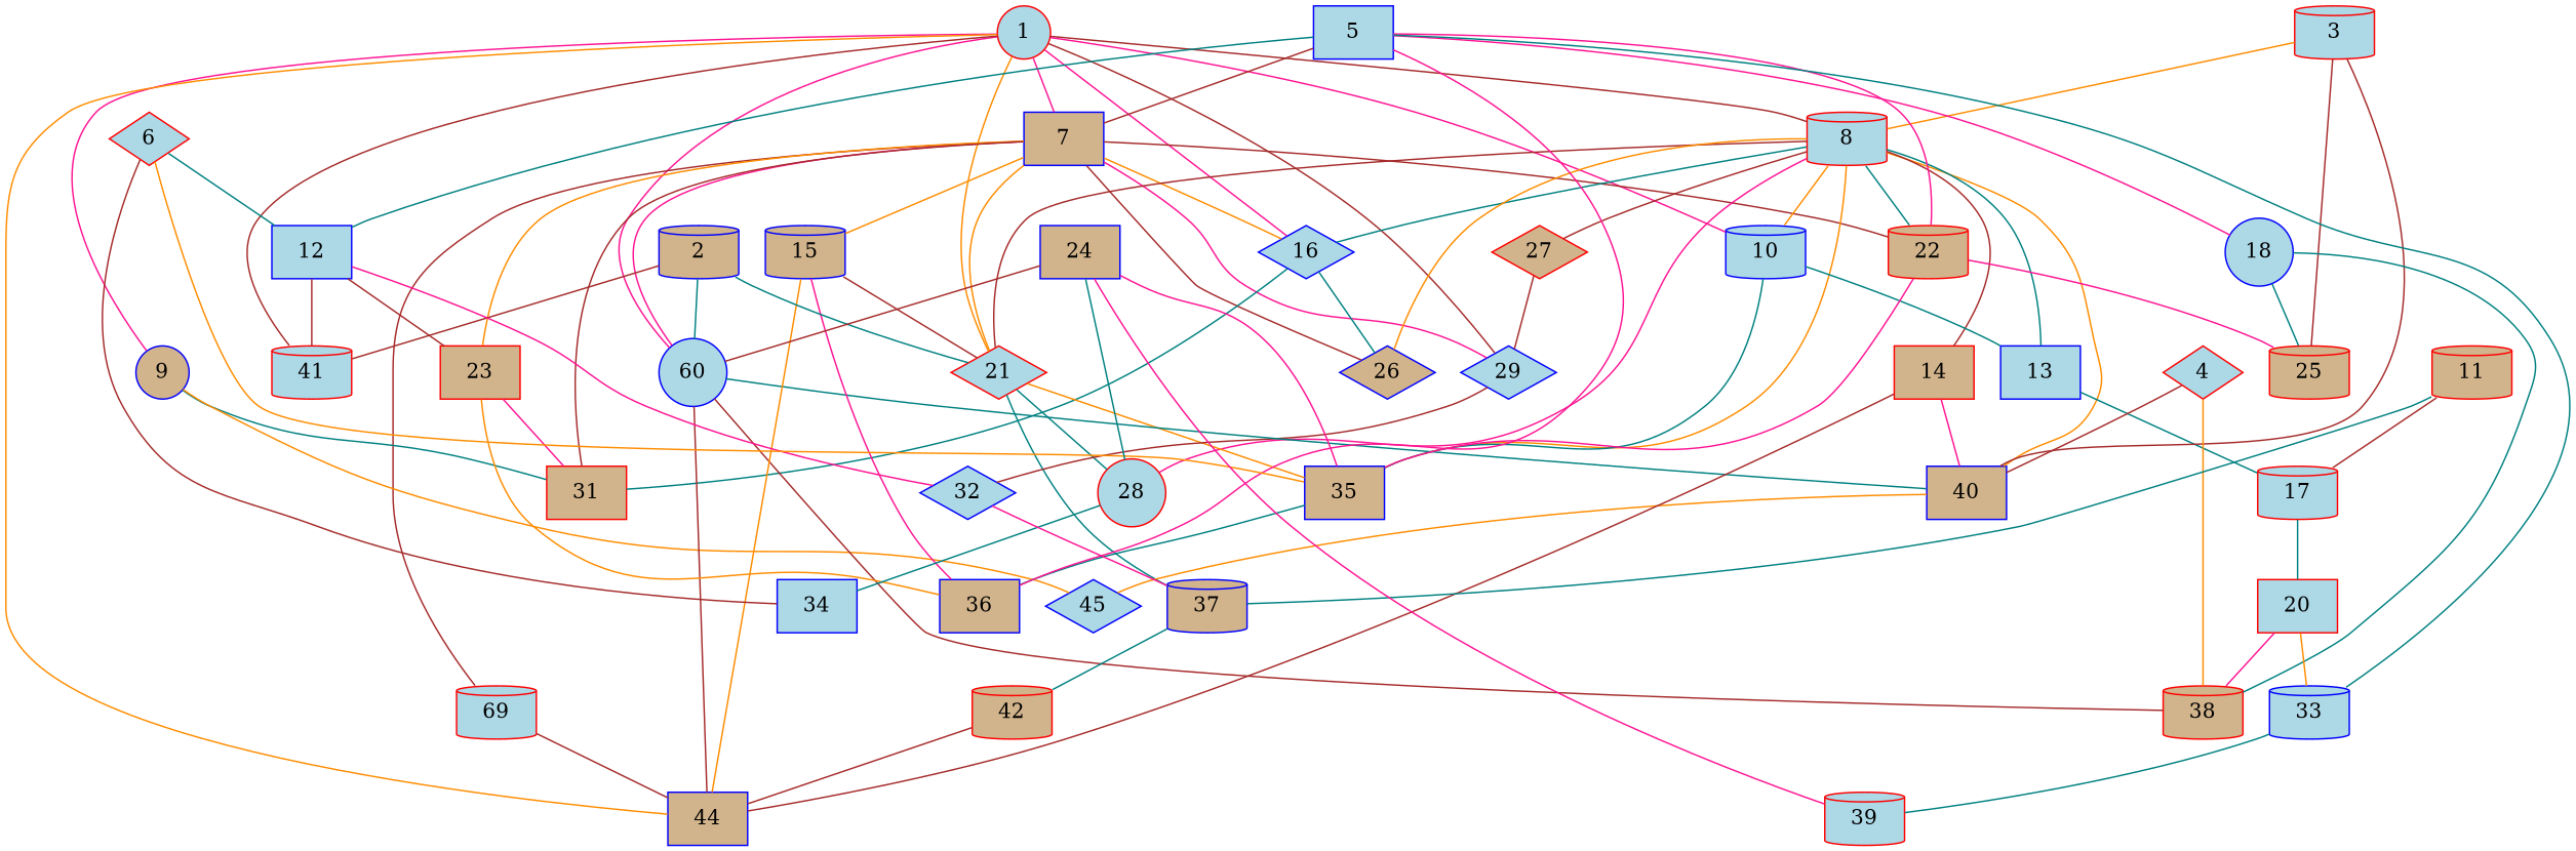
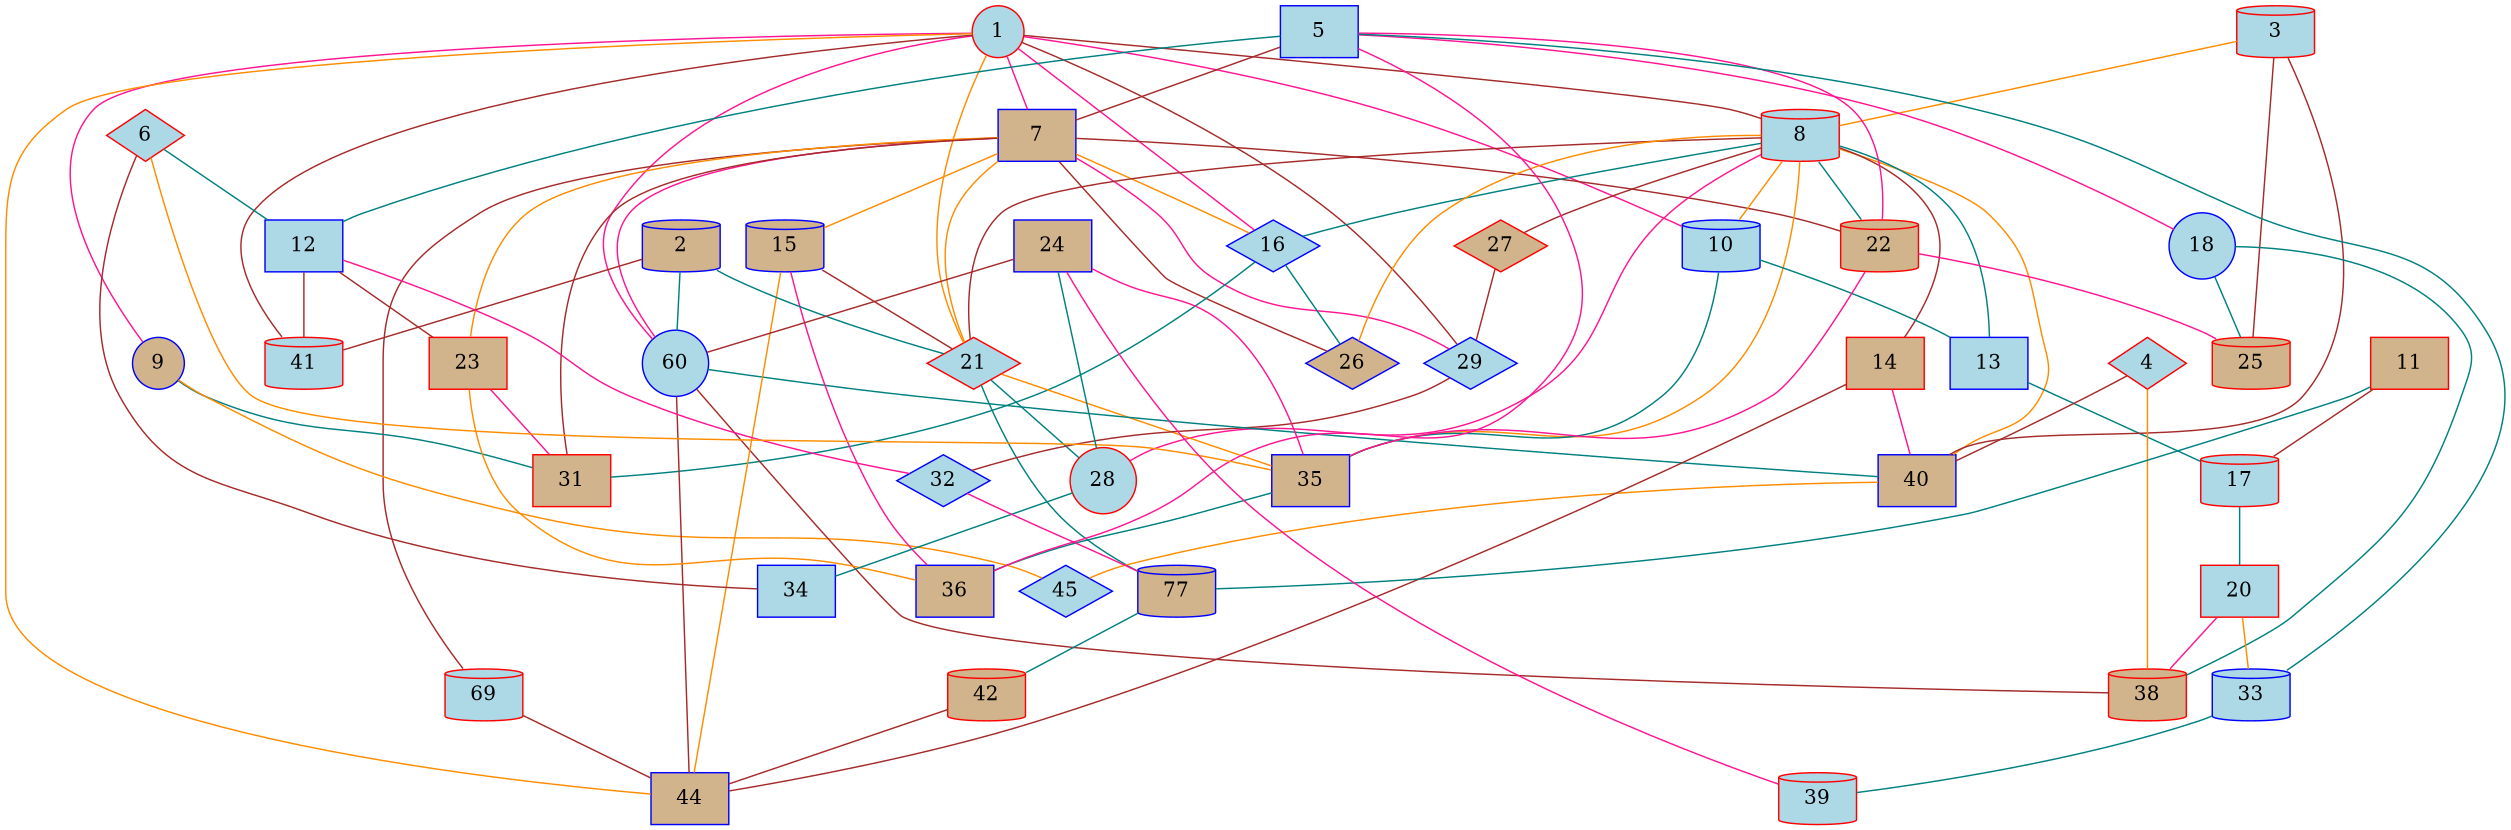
  graph {
    node [color=blue fillcolor=lightblue shape=cylinder style=filled]
    edge [color=brown weight=1.0]
    1 [color=red shape=circle]
    7 [fillcolor=tan shape=box]
    8 [color=red]
    9 [fillcolor=tan shape=circle]
    10
    16 [shape=diamond]
    21 [color=red shape=diamond]
    29 [shape=diamond]
    n9 [label=60 shape=circle]
    41 [color=red]
    44 [fillcolor=tan shape=box]
    22 [color=red fillcolor=tan]
    15 [fillcolor=tan]
    n14 [color=red label=69]
    23 [color=red fillcolor=tan shape=box]
    26 [fillcolor=tan shape=diamond]
    31 [color=red fillcolor=tan shape=box]
    40 [fillcolor=tan shape=box]
    35 [fillcolor=tan shape=box]
    13 [shape=box]
    14 [color=red fillcolor=tan shape=box]
    27 [color=red fillcolor=tan shape=diamond]
    28 [color=red shape=circle]
    45 [shape=diamond]
-   37 [fillcolor=tan]
+   37 [fillcolor=tan label=77]
    32 [shape=diamond]
    38 [color=red fillcolor=tan]
    2 [fillcolor=tan]
    3 [color=red]
    25 [color=red fillcolor=tan]
    4 [color=red shape=diamond]
    5 [shape=box]
    12 [shape=box]
    18 [shape=circle]
    33
    36 [fillcolor=tan shape=box]
    39 [color=red]
    6 [color=red shape=diamond]
    34 [shape=box]
    17 [color=red]
-   11 [color=red fillcolor=tan]
+   11 [color=red fillcolor=tan shape=box]
    20 [color=red shape=box]
    42 [color=red fillcolor=tan]
    24 [fillcolor=tan shape=box]
    1 -- 7 [color=deeppink]
    1 -- 8
    1 -- 9 [color=deeppink]
    1 -- 10 [color=deeppink]
    1 -- 16 [color=deeppink]
    1 -- 21 [color=darkorange]
    1 -- 29
    1 -- n9 [color=deeppink]
    1 -- 41
    1 -- 44 [color=darkorange]
    7 -- 16 [color=darkorange]
    7 -- 21 [color=darkorange]
    7 -- 29 [color=deeppink]
    7 -- n9 [color=deeppink]
    7 -- 22
    7 -- 15 [color=darkorange]
    7 -- n14
    7 -- 23 [color=darkorange]
    7 -- 26
    7 -- 31
    8 -- 10 [color=darkorange]
    8 -- 16 [color=teal]
    8 -- 21
    8 -- 22 [color=teal]
    8 -- 26 [color=darkorange]
    8 -- 40 [color=darkorange]
    8 -- 35 [color=darkorange]
    8 -- 13 [color=teal weight=3.0]
    8 -- 14
    8 -- 27
    8 -- 28 [color=deeppink]
    9 -- 31 [color=teal]
    9 -- 45 [color=darkorange]
    10 -- 35 [color=teal]
    10 -- 13 [color=teal]
    16 -- 26 [color=teal]
    16 -- 31 [color=teal]
    21 -- 35 [color=darkorange]
    21 -- 28 [color=teal weight=2.0]
    21 -- 37 [color=teal]
    29 -- 32
    n9 -- 44
    n9 -- 40 [color=teal]
    n9 -- 38
    22 -- 35 [color=deeppink]
    22 -- 25 [color=deeppink]
    15 -- 21
    15 -- 44 [color=darkorange]
    15 -- 36 [color=deeppink]
    n14 -- 44
    23 -- 31 [color=deeppink]
    23 -- 36 [color=darkorange]
    40 -- 45 [color=darkorange]
    35 -- 36 [color=teal]
    13 -- 17 [color=teal]
    14 -- 44
    14 -- 40 [color=deeppink]
    27 -- 29
    28 -- 34 [color=teal]
    37 -- 42 [color=teal]
    32 -- 37 [color=deeppink]
    2 -- 21 [color=teal]
    2 -- n9 [color=teal]
    2 -- 41
    3 -- 8 [color=darkorange]
    3 -- 40
    3 -- 25
    4 -- 40
    4 -- 38 [color=darkorange]
    5 -- 7 [weight=3.0]
    5 -- 22 [color=deeppink]
    5 -- 12 [color=teal]
    5 -- 18 [color=deeppink]
    5 -- 33 [color=teal]
    5 -- 36 [color=deeppink]
    12 -- 41
    12 -- 23
    12 -- 32 [color=deeppink]
    18 -- 38 [color=teal]
    18 -- 25 [color=teal]
    33 -- 39 [color=teal]
    6 -- 35 [color=darkorange]
    6 -- 12 [color=teal]
    6 -- 34
    17 -- 20 [color=teal]
    11 -- 37 [color=teal]
    11 -- 17
    20 -- 38 [color=deeppink]
    20 -- 33 [color=darkorange]
    42 -- 44
    24 -- n9
    24 -- 35 [color=deeppink]
    24 -- 28 [color=teal]
    24 -- 39 [color=deeppink]
  }
